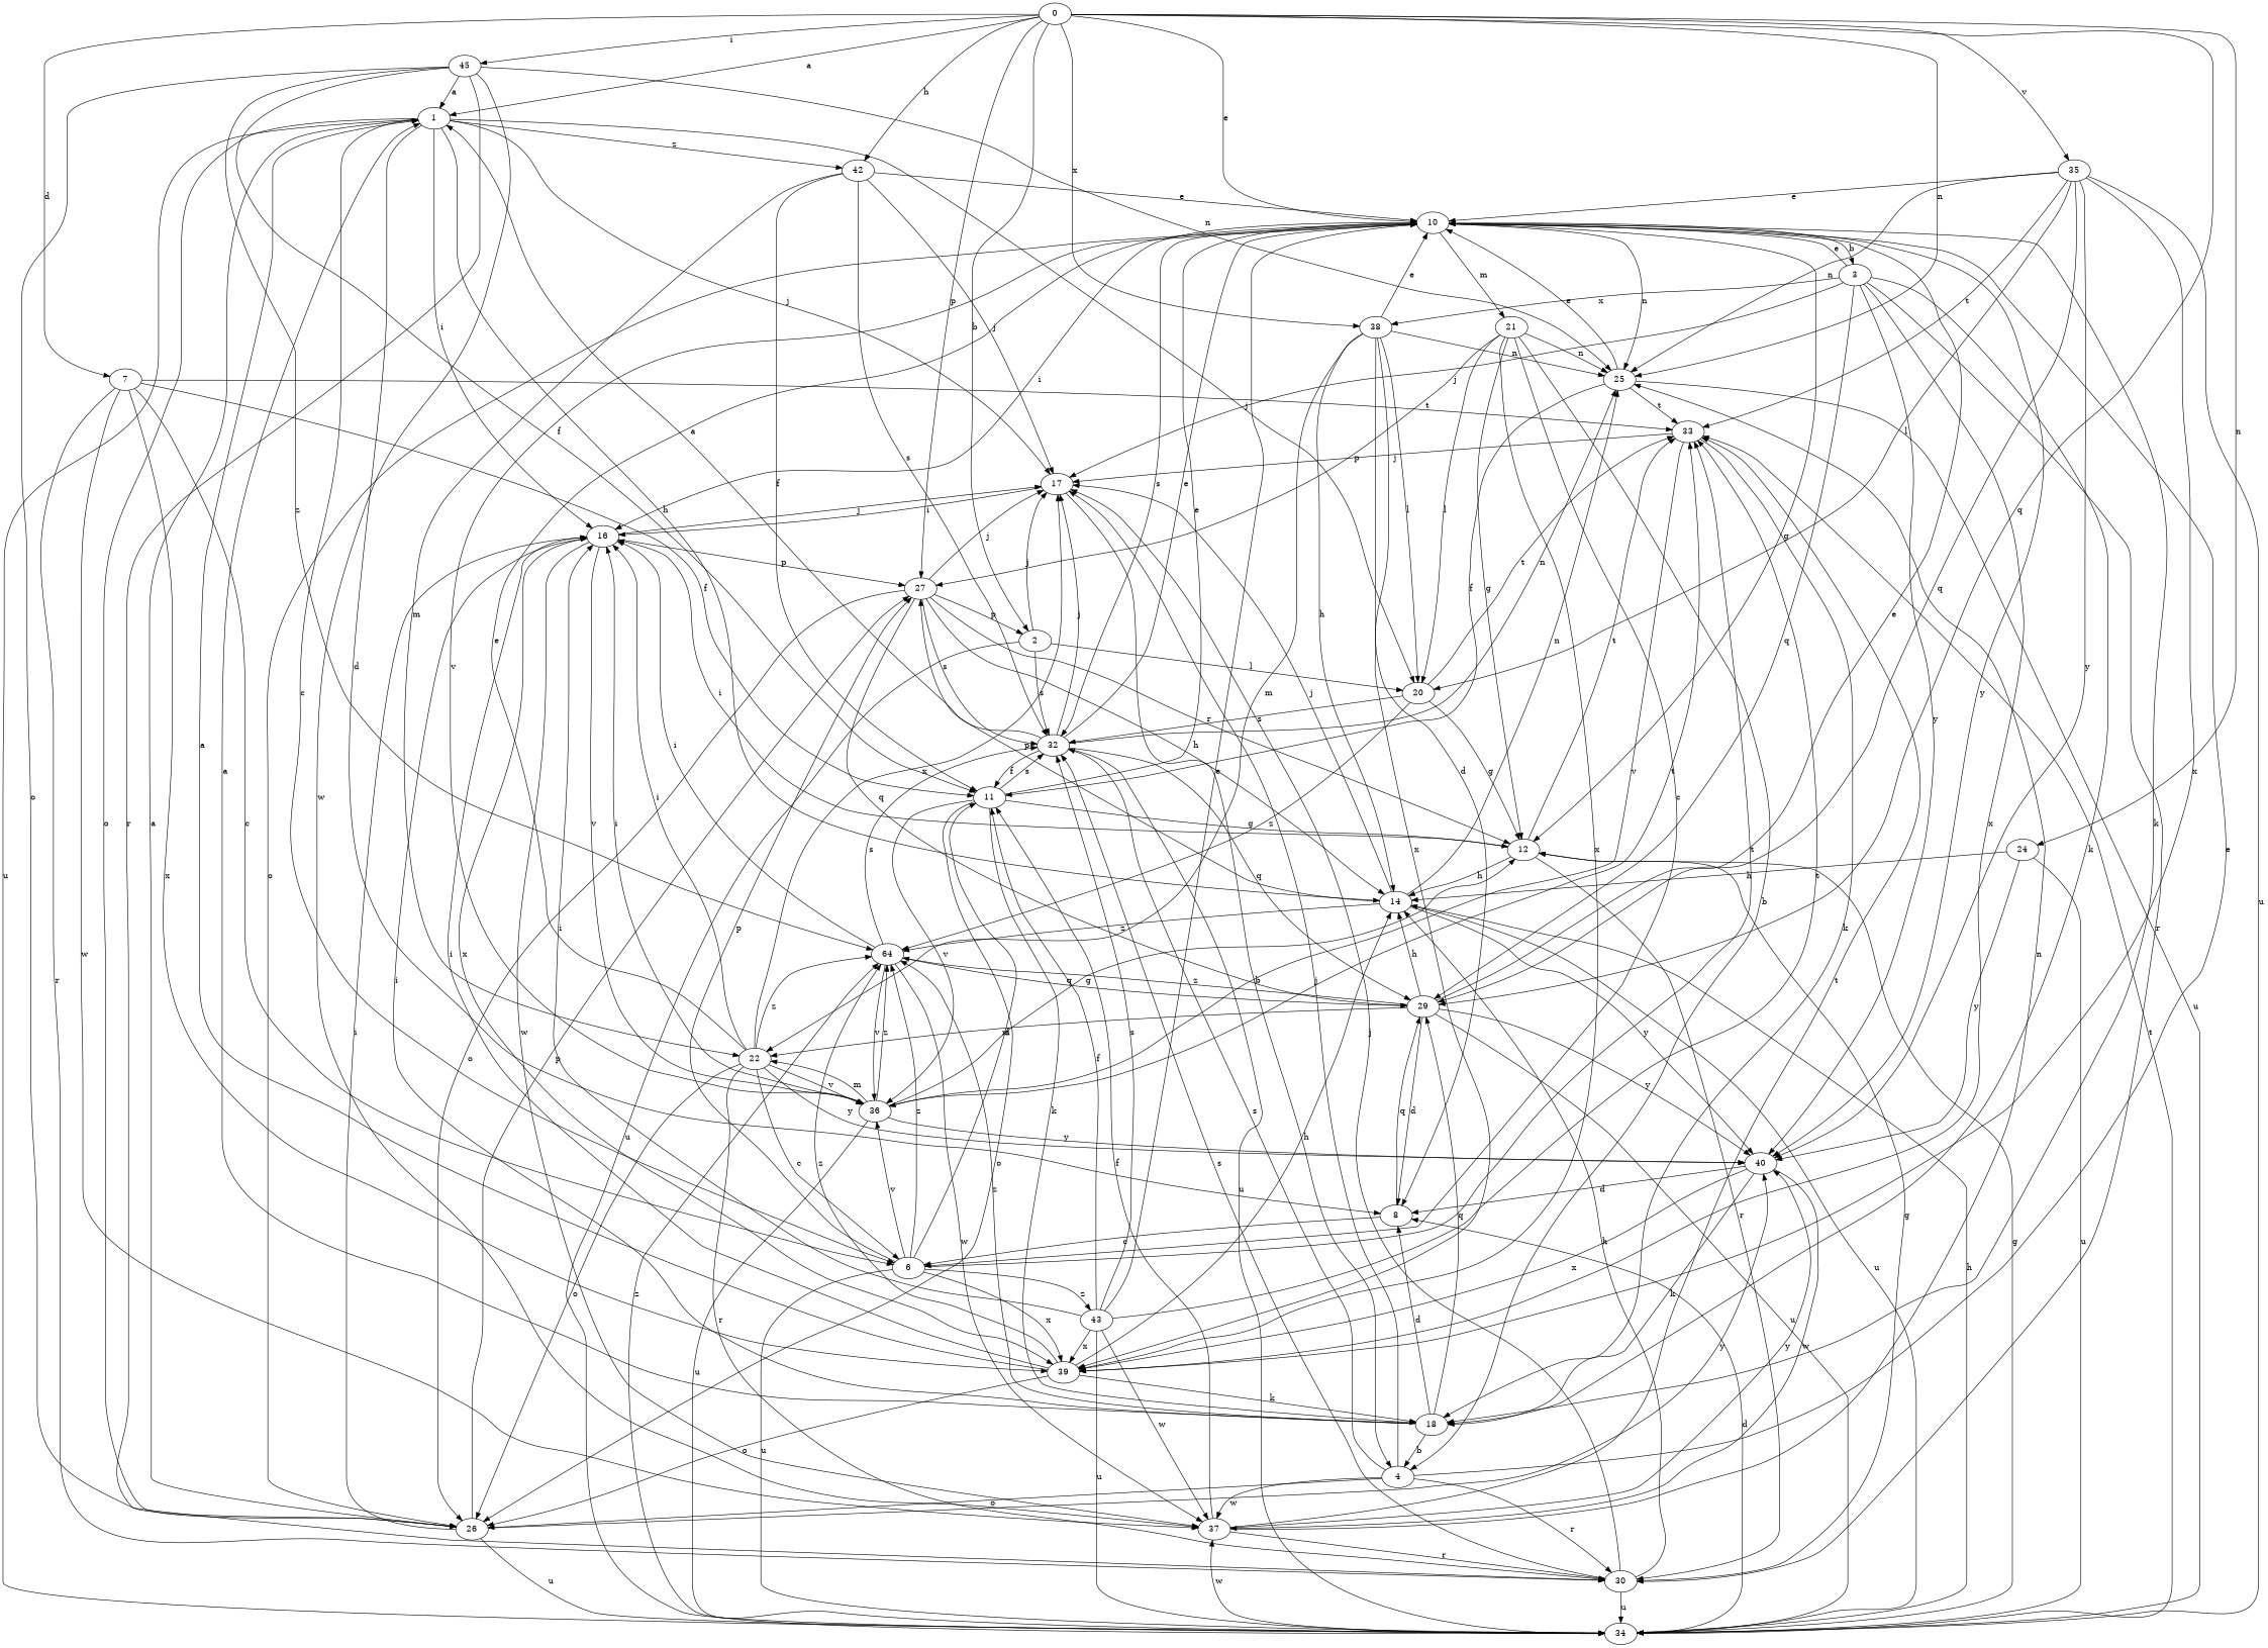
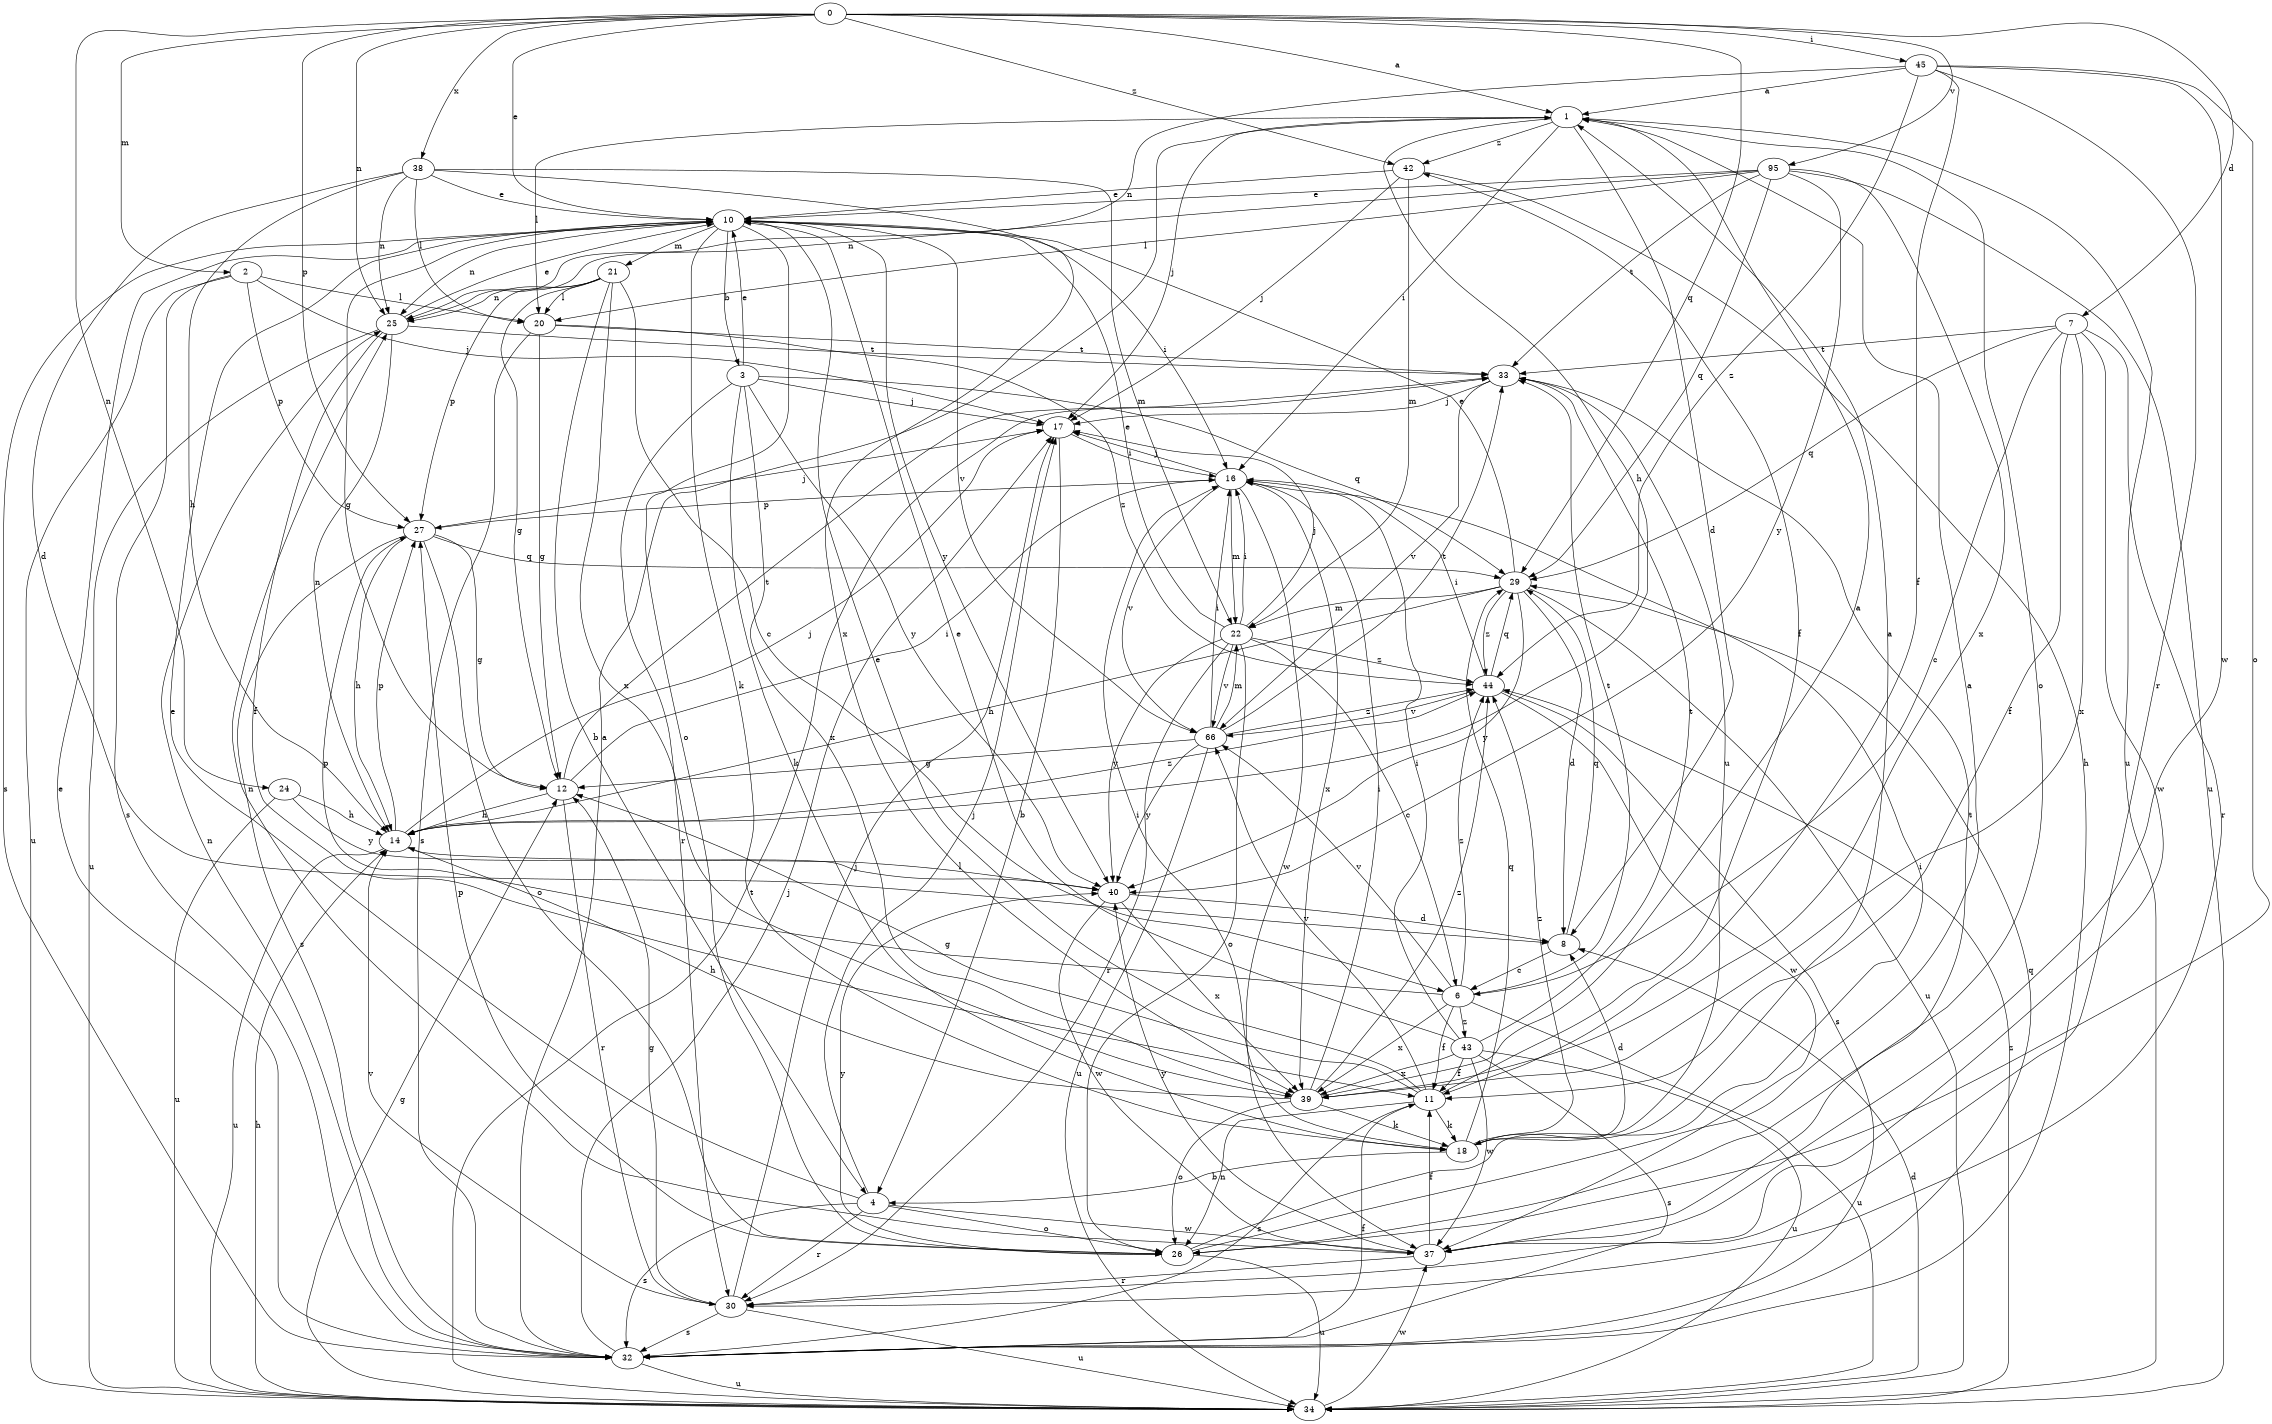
  strict digraph {
    0
    1
    2
    7
    10
    n6 [label=45]
    24
    25
    27
    29
-   35
+   35 [label=95]
    38
    42
    6
    8
    14
    16
    17
    20
    26
    34
    32
    30
    39
    37
    11
    33
    3
    18
    40
-   36
+   36 [label=66]
    12
    21
-   44 [label=64]
+   44
    22
    43
    4
    0 -> 1 [label=a]
-   0 -> 2 [label=b]
+   0 -> 2 [label=m]
    0 -> 7 [label=d]
    0 -> 10 [label=e]
    0 -> n6 [label=i]
    0 -> 24 [label=n]
    0 -> 25 [label=n]
    0 -> 27 [label=p]
    0 -> 29 [label=q]
    0 -> 35 [label=v]
    0 -> 38 [label=x]
-   0 -> 42 [label=h]
+   0 -> 42 [label=z]
    1 -> 42 [label=z]
-   1 -> 6 [label=c]
    1 -> 8 [label=d]
    1 -> 14 [label=h]
    1 -> 16 [label=i]
    1 -> 17 [label=j]
-   1 -> 20 [label=j]
+   1 -> 20 [label=l]
    1 -> 26 [label=o]
    1 -> 34 [label=u]
-   27 -> 2 [label=p]
+   2 -> 27 [label=p]
    2 -> 17 [label=j]
    2 -> 20 [label=l]
    2 -> 34 [label=u]
    2 -> 32 [label=s]
+   7 -> 29 [label=q]
    7 -> 6 [label=c]
    7 -> 30 [label=r]
    7 -> 39 [label=x]
    7 -> 37 [label=w]
    7 -> 11 [label=f]
    7 -> 33 [label=t]
    10 -> 25 [label=n]
    10 -> 16 [label=i]
    10 -> 26 [label=o]
    10 -> 32 [label=s]
    10 -> 3 [label=b]
    10 -> 18 [label=k]
    10 -> 40 [label=y]
    10 -> 36 [label=v]
    10 -> 12 [label=g]
    10 -> 21 [label=m]
    n6 -> 1 [label=a]
    n6 -> 25 [label=n]
    n6 -> 26 [label=o]
    n6 -> 30 [label=r]
    n6 -> 37 [label=w]
    n6 -> 11 [label=f]
    n6 -> 44 [label=z]
    24 -> 14 [label=h]
    24 -> 34 [label=u]
    24 -> 40 [label=y]
    25 -> 10 [label=e]
    25 -> 34 [label=u]
    25 -> 11 [label=f]
    25 -> 33 [label=t]
    27 -> 29 [label=q]
    27 -> 14 [label=h]
    27 -> 17 [label=j]
    27 -> 26 [label=o]
    27 -> 32 [label=s]
-   27 -> 12 [label=r]
+   27 -> 12 [label=g]
    29 -> 10 [label=e]
    29 -> 8 [label=d]
    29 -> 14 [label=h]
    29 -> 34 [label=u]
    29 -> 40 [label=y]
    29 -> 44 [label=z]
    29 -> 22 [label=m]
    35 -> 10 [label=e]
    35 -> 25 [label=n]
    35 -> 29 [label=q]
    35 -> 20 [label=l]
    35 -> 34 [label=u]
    35 -> 39 [label=x]
    35 -> 33 [label=t]
    35 -> 40 [label=y]
    38 -> 10 [label=e]
    38 -> 25 [label=n]
    38 -> 8 [label=d]
    38 -> 14 [label=h]
    38 -> 20 [label=l]
    38 -> 39 [label=x]
    38 -> 22 [label=m]
    42 -> 10 [label=e]
    42 -> 17 [label=j]
-   42 -> 32 [label=s]
-   42 -> 11 [label=f]
+   42 -> 32 [label=h]
+   11 -> 42 [label=f]
    42 -> 22 [label=m]
    6 -> 27 [label=p]
    6 -> 34 [label=u]
    6 -> 39 [label=x]
    6 -> 11 [label=f]
    6 -> 33 [label=t]
    6 -> 36 [label=v]
    6 -> 44 [label=z]
    6 -> 43 [label=z]
    8 -> 29 [label=q]
    8 -> 6 [label=c]
-   14 -> 25 [label=n]
+   25 -> 14 [label=n]
    14 -> 27 [label=p]
    14 -> 17 [label=j]
    14 -> 34 [label=u]
-   14 -> 40 [label=y]
+   14 -> 40 [label=l]
    14 -> 44 [label=z]
    16 -> 27 [label=p]
    16 -> 17 [label=j]
    16 -> 39 [label=x]
    16 -> 37 [label=w]
    16 -> 36 [label=v]
+   16 -> 22 [label=m]
    17 -> 16 [label=i]
    17 -> 4 [label=b]
    20 -> 32 [label=s]
    20 -> 33 [label=t]
    20 -> 12 [label=g]
    20 -> 44 [label=z]
    26 -> 1 [label=a]
    26 -> 27 [label=p]
    26 -> 16 [label=i]
    26 -> 34 [label=u]
    26 -> 40 [label=y]
    34 -> 8 [label=d]
    34 -> 14 [label=h]
    34 -> 37 [label=w]
    34 -> 33 [label=t]
    34 -> 12 [label=g]
    34 -> 44 [label=z]
    32 -> 1 [label=a]
    32 -> 10 [label=e]
    32 -> 25 [label=n]
    32 -> 29 [label=q]
    32 -> 17 [label=j]
    32 -> 34 [label=u]
    32 -> 11 [label=f]
-   30 -> 14 [label=h]
+   30 -> 14 [label=v]
    30 -> 17 [label=j]
    30 -> 34 [label=u]
    30 -> 32 [label=s]
    30 -> 12 [label=g]
    39 -> 1 [label=a]
    39 -> 14 [label=h]
    39 -> 16 [label=i]
    39 -> 26 [label=o]
    39 -> 18 [label=k]
    39 -> 44 [label=z]
    37 -> 25 [label=n]
    37 -> 30 [label=r]
    37 -> 11 [label=f]
    37 -> 33 [label=t]
    37 -> 40 [label=y]
    11 -> 10 [label=e]
-   11 -> 26 [label=o]
+   11 -> 26 [label=n]
    11 -> 32 [label=s]
    11 -> 18 [label=k]
    11 -> 36 [label=v]
    11 -> 12 [label=g]
    33 -> 17 [label=j]
-   33 -> 18 [label=k]
+   33 -> 18 [label=u]
    33 -> 36 [label=v]
    3 -> 10 [label=e]
    3 -> 29 [label=q]
-   3 -> 38 [label=x]
    3 -> 17 [label=j]
    3 -> 30 [label=r]
    3 -> 39 [label=x]
    3 -> 18 [label=k]
    3 -> 40 [label=y]
    18 -> 1 [label=a]
    18 -> 29 [label=q]
    18 -> 8 [label=d]
    18 -> 16 [label=i]
    18 -> 44 [label=z]
    18 -> 4 [label=b]
    40 -> 8 [label=d]
    40 -> 39 [label=x]
    40 -> 37 [label=w]
-   40 -> 18 [label=k]
    36 -> 16 [label=i]
    36 -> 34 [label=u]
    36 -> 33 [label=t]
    36 -> 40 [label=y]
    36 -> 12 [label=g]
    36 -> 44 [label=z]
    36 -> 22 [label=m]
    12 -> 14 [label=h]
    12 -> 16 [label=i]
    12 -> 30 [label=r]
    12 -> 33 [label=t]
    21 -> 25 [label=n]
    21 -> 27 [label=p]
    21 -> 6 [label=c]
    21 -> 20 [label=l]
    21 -> 39 [label=x]
    21 -> 12 [label=g]
    21 -> 4 [label=b]
    44 -> 29 [label=q]
    44 -> 16 [label=i]
    44 -> 32 [label=s]
    44 -> 37 [label=w]
    44 -> 36 [label=v]
    22 -> 10 [label=e]
    22 -> 6 [label=c]
    22 -> 16 [label=i]
-   22 -> 17 [label=x]
+   22 -> 17 [label=j]
    22 -> 26 [label=o]
    22 -> 30 [label=r]
    22 -> 40 [label=y]
    22 -> 36 [label=v]
    22 -> 44 [label=z]
    43 -> 10 [label=e]
    43 -> 16 [label=i]
    43 -> 34 [label=u]
    43 -> 32 [label=s]
    43 -> 39 [label=x]
    43 -> 37 [label=w]
    43 -> 11 [label=f]
    43 -> 33 [label=t]
    4 -> 10 [label=e]
    4 -> 17 [label=j]
    4 -> 26 [label=o]
    4 -> 32 [label=s]
    4 -> 30 [label=r]
    4 -> 37 [label=w]
  }
